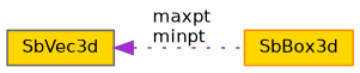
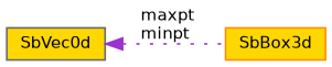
  digraph {
    rankdir=LR
    node [fillcolor=gold fontname=Helvetica fontsize=10 shape=record style=filled]
    n1 [color=darkorange fontcolor=black height=0.2 label=SbBox3d width=0.4]
-   n2 [color=gray40 height=0.2 label=SbVec3d width=0.4]
+   n2 [color=gray40 height=0.2 label=SbVec0d width=0.4]
    n2 -> n1 [color=darkorchid3 dir=back fontname=Helvetica fontsize=10 label=" maxpt\nminpt" labelfontname=Helvetica labelfontsize=10 style=dotted]
  }
